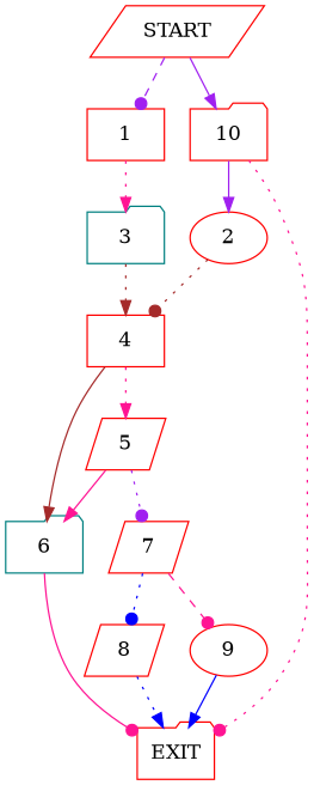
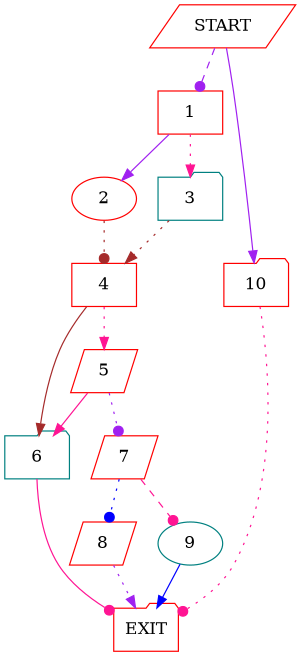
  digraph {
    node [color=red shape=parallelogram]
    edge [arrowhead=normal color=deeppink style=dotted]
    n1 [label=START]
    1 [shape=box]
    10 [shape=folder]
    2 [shape=ellipse]
    3 [color=teal shape=folder]
    n6 [label=EXIT shape=folder]
    4 [shape=box]
    5
    6 [color=teal shape=folder]
    7
    8
-   9 [shape=ellipse]
+   9 [color=teal shape=ellipse]
    n1 -> 1 [arrowhead=dot color=purple style=dashed]
    n1 -> 10 [color=purple style=solid]
-   10 -> 2 [color=purple style=solid]
+   1 -> 2 [color=purple style=solid]
    1 -> 3
    10 -> n6 [arrowhead=dot]
    2 -> 4 [arrowhead=dot color=brown]
    3 -> 4 [color=brown]
    4 -> 5
    4 -> 6 [color=brown style=solid]
    5 -> 6 [style=solid]
    5 -> 7 [arrowhead=dot color=purple]
    6 -> n6 [arrowhead=dot style=solid]
    7 -> 8 [arrowhead=dot color=blue]
    7 -> 9 [arrowhead=dot style=dashed]
-   8 -> n6 [color=blue]
+   8 -> n6 [color=purple]
    9 -> n6 [color=blue style=solid]
  }
